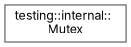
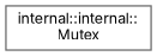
  digraph {
    rankdir=LR
    fontname=Inter
-   n1 [color=grey40 fillcolor=white fontname=Inter fontsize=10 height=0.2 label="testing::internal::\lMutex" shape=box style=filled width=0.4]
+   n1 [color=grey40 fillcolor=white fontname=Inter fontsize=10 height=0.2 label="internal::internal::\lMutex" shape=box style=filled width=0.4]
  }
